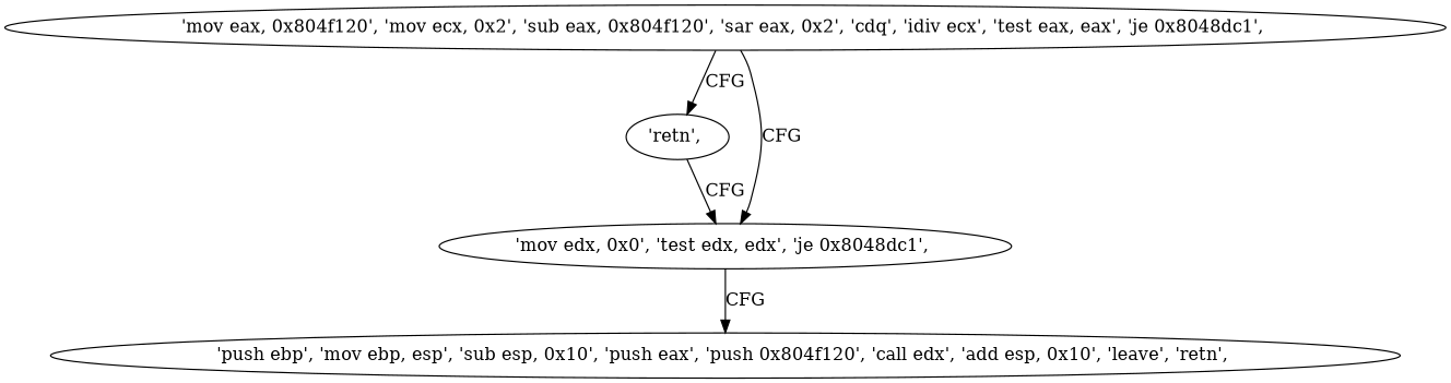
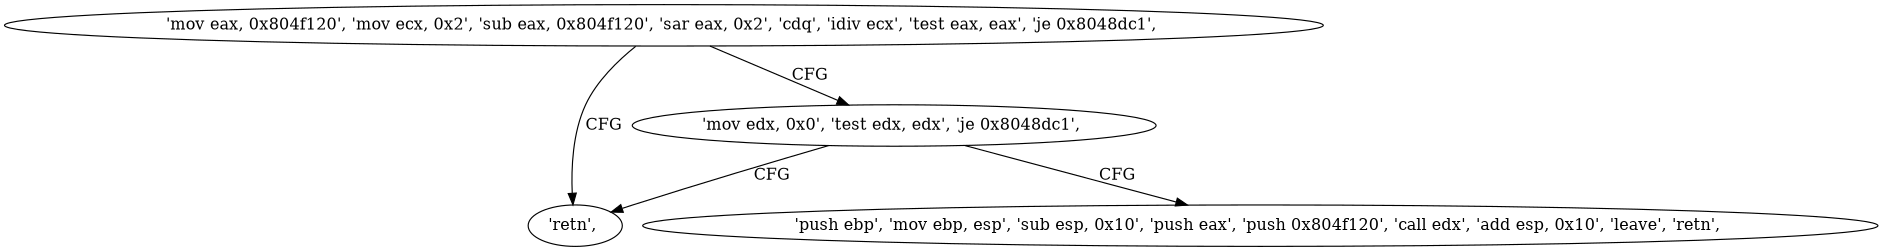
  digraph {
    n1 [label="'mov eax, 0x804f120', 'mov ecx, 0x2', 'sub eax, 0x804f120', 'sar eax, 0x2', 'cdq', 'idiv ecx', 'test eax, eax', 'je 0x8048dc1', "]
    n2 [label="'retn', "]
    n3 [label="'mov edx, 0x0', 'test edx, edx', 'je 0x8048dc1', "]
    n4 [label="'push ebp', 'mov ebp, esp', 'sub esp, 0x10', 'push eax', 'push 0x804f120', 'call edx', 'add esp, 0x10', 'leave', 'retn', "]
    n1 -> n2 [label=CFG]
    n1 -> n3 [label=CFG]
-   n2 -> n3 [label=CFG]
+   n3 -> n2 [label=CFG]
    n3 -> n4 [label=CFG]
  }
